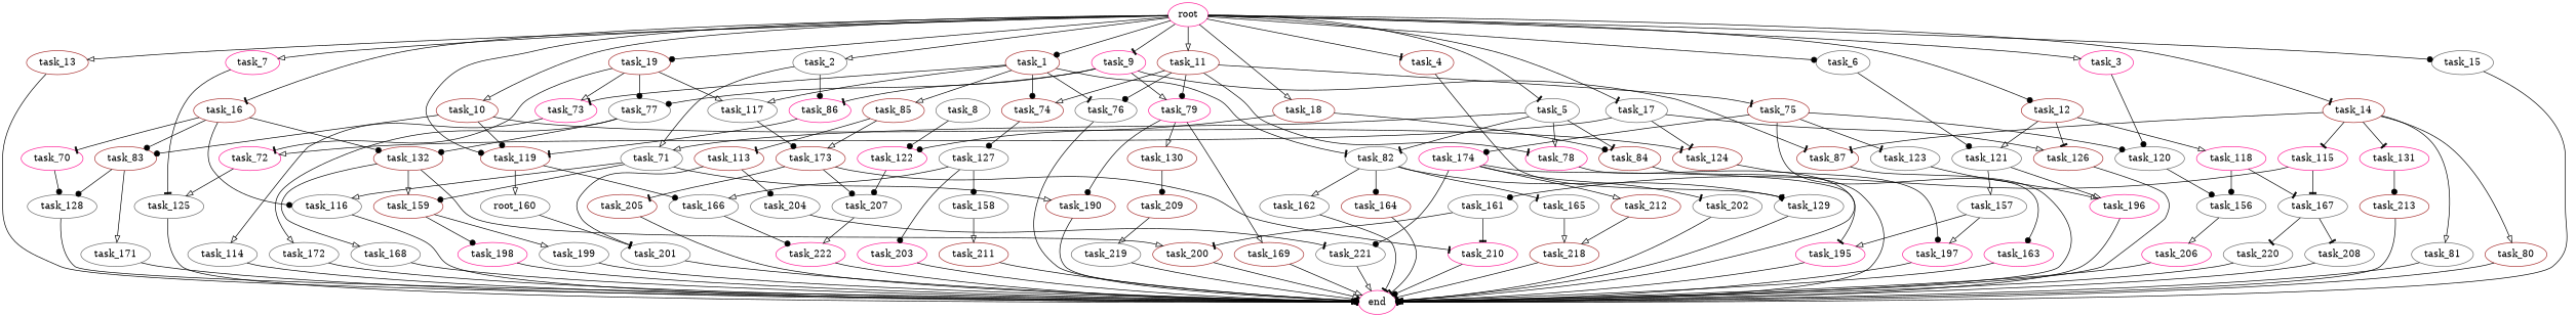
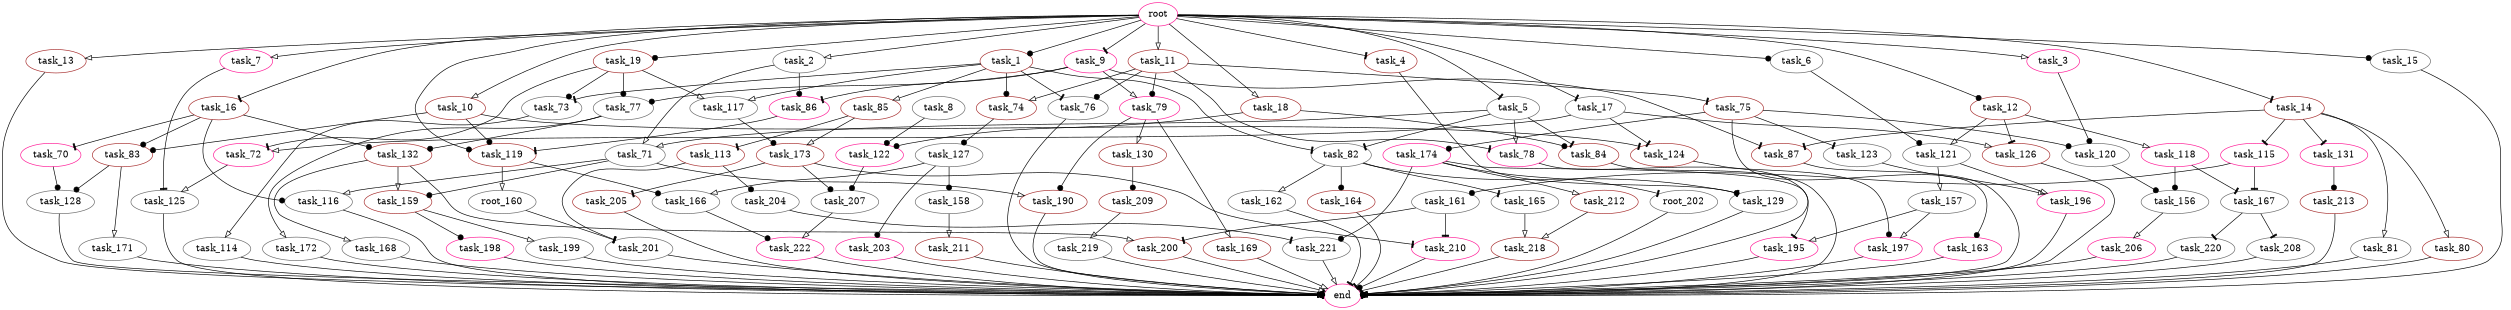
  digraph {
    node [color=gray40]
    edge [arrowhead=onormal]
    task_222 [color=deeppink]
    task_207
    end [color=deeppink]
    task_16 [color=brown]
    task_83 [color=brown]
    task_70 [color=deeppink]
    task_132 [color=brown]
    task_116
    task_171
    task_128
    task_168
    task_200 [color=brown]
    task_159 [color=brown]
    task_212 [color=brown]
    task_218 [color=brown]
    task_115 [color=deeppink]
    task_167
    task_161
    task_220
    task_208
    task_210 [color=deeppink]
    task_211 [color=brown]
    task_158
    task_125
    task_75 [color=brown]
    task_123
    task_174 [color=deeppink]
    task_163 [color=deeppink]
    task_120
    task_196 [color=deeppink]
-   task_202
+   task_202 [label=root_202]
    task_195 [color=deeppink]
    task_221
    task_156
    task_12 [color=brown]
    task_118 [color=deeppink]
    task_121
    task_126 [color=brown]
    task_157
    task_172
    task_119 [color=brown]
    task_166
    n43 [label=root_160]
    task_201
    task_114
    task_113 [color=brown]
    task_204
    task_162
    task_19 [color=brown]
    task_77
    task_72 [color=deeppink]
    task_117
-   task_73 [color=deeppink]
+   task_73
    task_173 [color=brown]
    task_219
    task_84 [color=brown]
    task_86 [color=deeppink]
    task_2
    task_71
    n60 [color=brown label=task_190]
    task_206 [color=deeppink]
    task_13 [color=brown]
    task_79 [color=deeppink]
    task_130 [color=brown]
    task_169 [color=brown]
    task_209 [color=brown]
    root [color=deeppink]
    task_7 [color=deeppink]
    task_18 [color=brown]
    task_1 [color=brown]
    task_11 [color=brown]
    task_17
    task_4 [color=brown]
    task_10 [color=brown]
    task_14 [color=brown]
    task_6
    task_15
    task_3 [color=deeppink]
    task_9 [color=deeppink]
    task_5
    task_122 [color=deeppink]
    task_74 [color=brown]
    task_82
    task_76
    task_85 [color=brown]
    task_78 [color=deeppink]
    task_124 [color=brown]
    task_129
    task_131 [color=deeppink]
    task_81
    task_87 [color=brown]
    task_80 [color=brown]
    task_8
    task_205 [color=brown]
    task_127
    task_203 [color=deeppink]
    task_164 [color=brown]
    task_165
    task_197 [color=deeppink]
    task_198 [color=deeppink]
    task_213 [color=brown]
    task_199
    task_222 -> end
    task_207 -> task_222
    task_16 -> task_83 [arrowhead=dot]
    task_16 -> task_70 [arrowhead=tee]
    task_16 -> task_132 [arrowhead=dot]
    task_16 -> task_116 [arrowhead=dot]
    task_83 -> task_171
    task_83 -> task_128 [arrowhead=dot]
    task_70 -> task_128 [arrowhead=dot]
    task_132 -> task_168
    task_132 -> task_200
    task_132 -> task_159
    task_116 -> end [arrowhead=tee]
    task_171 -> end
    task_128 -> end [arrowhead=dot]
    task_168 -> end [arrowhead=tee]
    task_200 -> end
    task_159 -> task_198 [arrowhead=dot]
    task_159 -> task_199
    task_212 -> task_218
    task_218 -> end [arrowhead=tee]
    task_115 -> task_167 [arrowhead=tee]
    task_115 -> task_161 [arrowhead=dot]
    task_167 -> task_220 [arrowhead=tee]
    task_167 -> task_208 [arrowhead=tee]
    task_161 -> task_200 [arrowhead=tee]
    task_161 -> task_210 [arrowhead=tee]
    task_220 -> end [arrowhead=tee]
    task_208 -> end
    task_210 -> end [arrowhead=dot]
    task_211 -> end [arrowhead=tee]
    task_158 -> task_211
    task_125 -> end
    task_75 -> task_123 [arrowhead=tee]
    task_75 -> task_174 [arrowhead=dot]
    task_75 -> task_163 [arrowhead=dot]
    task_75 -> task_120 [arrowhead=dot]
    task_123 -> task_196
    task_174 -> task_212
    task_174 -> task_202 [arrowhead=tee]
    task_174 -> task_195 [arrowhead=tee]
    task_174 -> task_221 [arrowhead=dot]
    task_163 -> end
    task_120 -> task_156 [arrowhead=dot]
    task_196 -> end [arrowhead=dot]
    task_202 -> end
    task_195 -> end
    task_221 -> end
    task_156 -> task_206
    task_12 -> task_118
    task_12 -> task_121
    task_12 -> task_126 [arrowhead=tee]
    task_118 -> task_167 [arrowhead=tee]
    task_118 -> task_156 [arrowhead=dot]
    task_121 -> task_196
    task_121 -> task_157
    task_126 -> end [arrowhead=dot]
    task_157 -> task_195
    task_157 -> task_197
    task_172 -> end [arrowhead=tee]
    task_119 -> task_166 [arrowhead=dot]
    task_119 -> n43
    task_166 -> task_222 [arrowhead=dot]
    n43 -> task_201 [arrowhead=tee]
    task_201 -> end [arrowhead=dot]
    task_114 -> end [arrowhead=dot]
    task_113 -> task_201 [arrowhead=tee]
    task_113 -> task_204 [arrowhead=dot]
    task_204 -> task_221 [arrowhead=tee]
    task_162 -> end [arrowhead=tee]
    task_19 -> task_77 [arrowhead=dot]
    task_19 -> task_72 [arrowhead=tee]
    task_19 -> task_117
-   task_19 -> task_73
+   task_19 -> task_73 [arrowhead=dot]
    task_77 -> task_132 [arrowhead=dot]
    task_77 -> task_172
    task_72 -> task_125
    task_117 -> task_173 [arrowhead=dot]
    task_73 -> task_114
    task_173 -> task_207 [arrowhead=dot]
    task_173 -> task_210 [arrowhead=tee]
    task_173 -> task_205 [arrowhead=tee]
    task_219 -> end [arrowhead=tee]
    task_84 -> end
    task_86 -> task_119 [arrowhead=tee]
    task_2 -> task_86 [arrowhead=dot]
    task_2 -> task_71
    task_71 -> task_116
    task_71 -> task_159 [arrowhead=dot]
    task_71 -> n60
    n60 -> end
    task_206 -> end [arrowhead=dot]
    task_13 -> end
    task_79 -> n60 [arrowhead=dot]
    task_79 -> task_130
    task_79 -> task_169
    task_130 -> task_209 [arrowhead=dot]
    task_169 -> end
    task_209 -> task_219
    root -> task_16 [arrowhead=tee]
    root -> task_12 [arrowhead=dot]
    root -> task_119 [arrowhead=dot]
    root -> task_19 [arrowhead=dot]
    root -> task_2
    root -> task_13
    root -> task_7
    root -> task_18
    root -> task_1 [arrowhead=dot]
    root -> task_11
    root -> task_17 [arrowhead=tee]
    root -> task_4 [arrowhead=tee]
    root -> task_10
    root -> task_14 [arrowhead=tee]
    root -> task_6 [arrowhead=dot]
    root -> task_15 [arrowhead=dot]
    root -> task_3
    root -> task_9 [arrowhead=tee]
    root -> task_5 [arrowhead=tee]
    task_7 -> task_125 [arrowhead=tee]
    task_18 -> task_84 [arrowhead=dot]
    task_18 -> task_122 [arrowhead=dot]
    task_1 -> task_117
    task_1 -> task_73 [arrowhead=tee]
    task_1 -> task_74 [arrowhead=dot]
    task_1 -> task_82 [arrowhead=tee]
    task_1 -> task_76 [arrowhead=tee]
    task_1 -> task_85
    task_11 -> task_75 [arrowhead=tee]
    task_11 -> task_79 [arrowhead=dot]
    task_11 -> task_74
    task_11 -> task_76 [arrowhead=dot]
    task_11 -> task_78 [arrowhead=tee]
    task_17 -> task_126
    task_17 -> task_72
    task_17 -> task_124 [arrowhead=tee]
    task_4 -> task_129 [arrowhead=tee]
    task_10 -> task_83 [arrowhead=dot]
    task_10 -> task_119 [arrowhead=dot]
    task_10 -> task_124 [arrowhead=tee]
    task_14 -> task_115 [arrowhead=tee]
    task_14 -> task_131 [arrowhead=tee]
    task_14 -> task_81
    task_14 -> task_87 [arrowhead=tee]
    task_14 -> task_80
    task_6 -> task_121 [arrowhead=dot]
    task_15 -> end [arrowhead=dot]
    task_3 -> task_120 [arrowhead=dot]
    task_9 -> task_77 [arrowhead=dot]
    task_9 -> task_86 [arrowhead=tee]
    task_9 -> task_79
    task_9 -> task_87 [arrowhead=tee]
    task_5 -> task_84 [arrowhead=tee]
    task_5 -> task_71
    task_5 -> task_82 [arrowhead=tee]
    task_5 -> task_78
    task_122 -> task_207 [arrowhead=dot]
    task_74 -> task_127 [arrowhead=dot]
    task_82 -> task_162
    task_82 -> task_129 [arrowhead=dot]
    task_82 -> task_164 [arrowhead=dot]
    task_82 -> task_165 [arrowhead=tee]
    task_76 -> end [arrowhead=dot]
    task_85 -> task_113 [arrowhead=tee]
    task_85 -> task_173
    task_78 -> end [arrowhead=tee]
    task_124 -> task_197 [arrowhead=dot]
    task_129 -> end
    task_131 -> task_213 [arrowhead=dot]
    task_81 -> end [arrowhead=dot]
    task_87 -> end [arrowhead=dot]
    task_80 -> end [arrowhead=dot]
    task_8 -> task_122 [arrowhead=dot]
    task_205 -> end [arrowhead=dot]
    task_127 -> task_158 [arrowhead=dot]
    task_127 -> task_166
    task_127 -> task_203 [arrowhead=dot]
    task_203 -> end [arrowhead=tee]
    task_164 -> end [arrowhead=tee]
    task_165 -> task_218
    task_197 -> end [arrowhead=tee]
    task_198 -> end
    task_213 -> end [arrowhead=tee]
    task_199 -> end [arrowhead=tee]
  }
